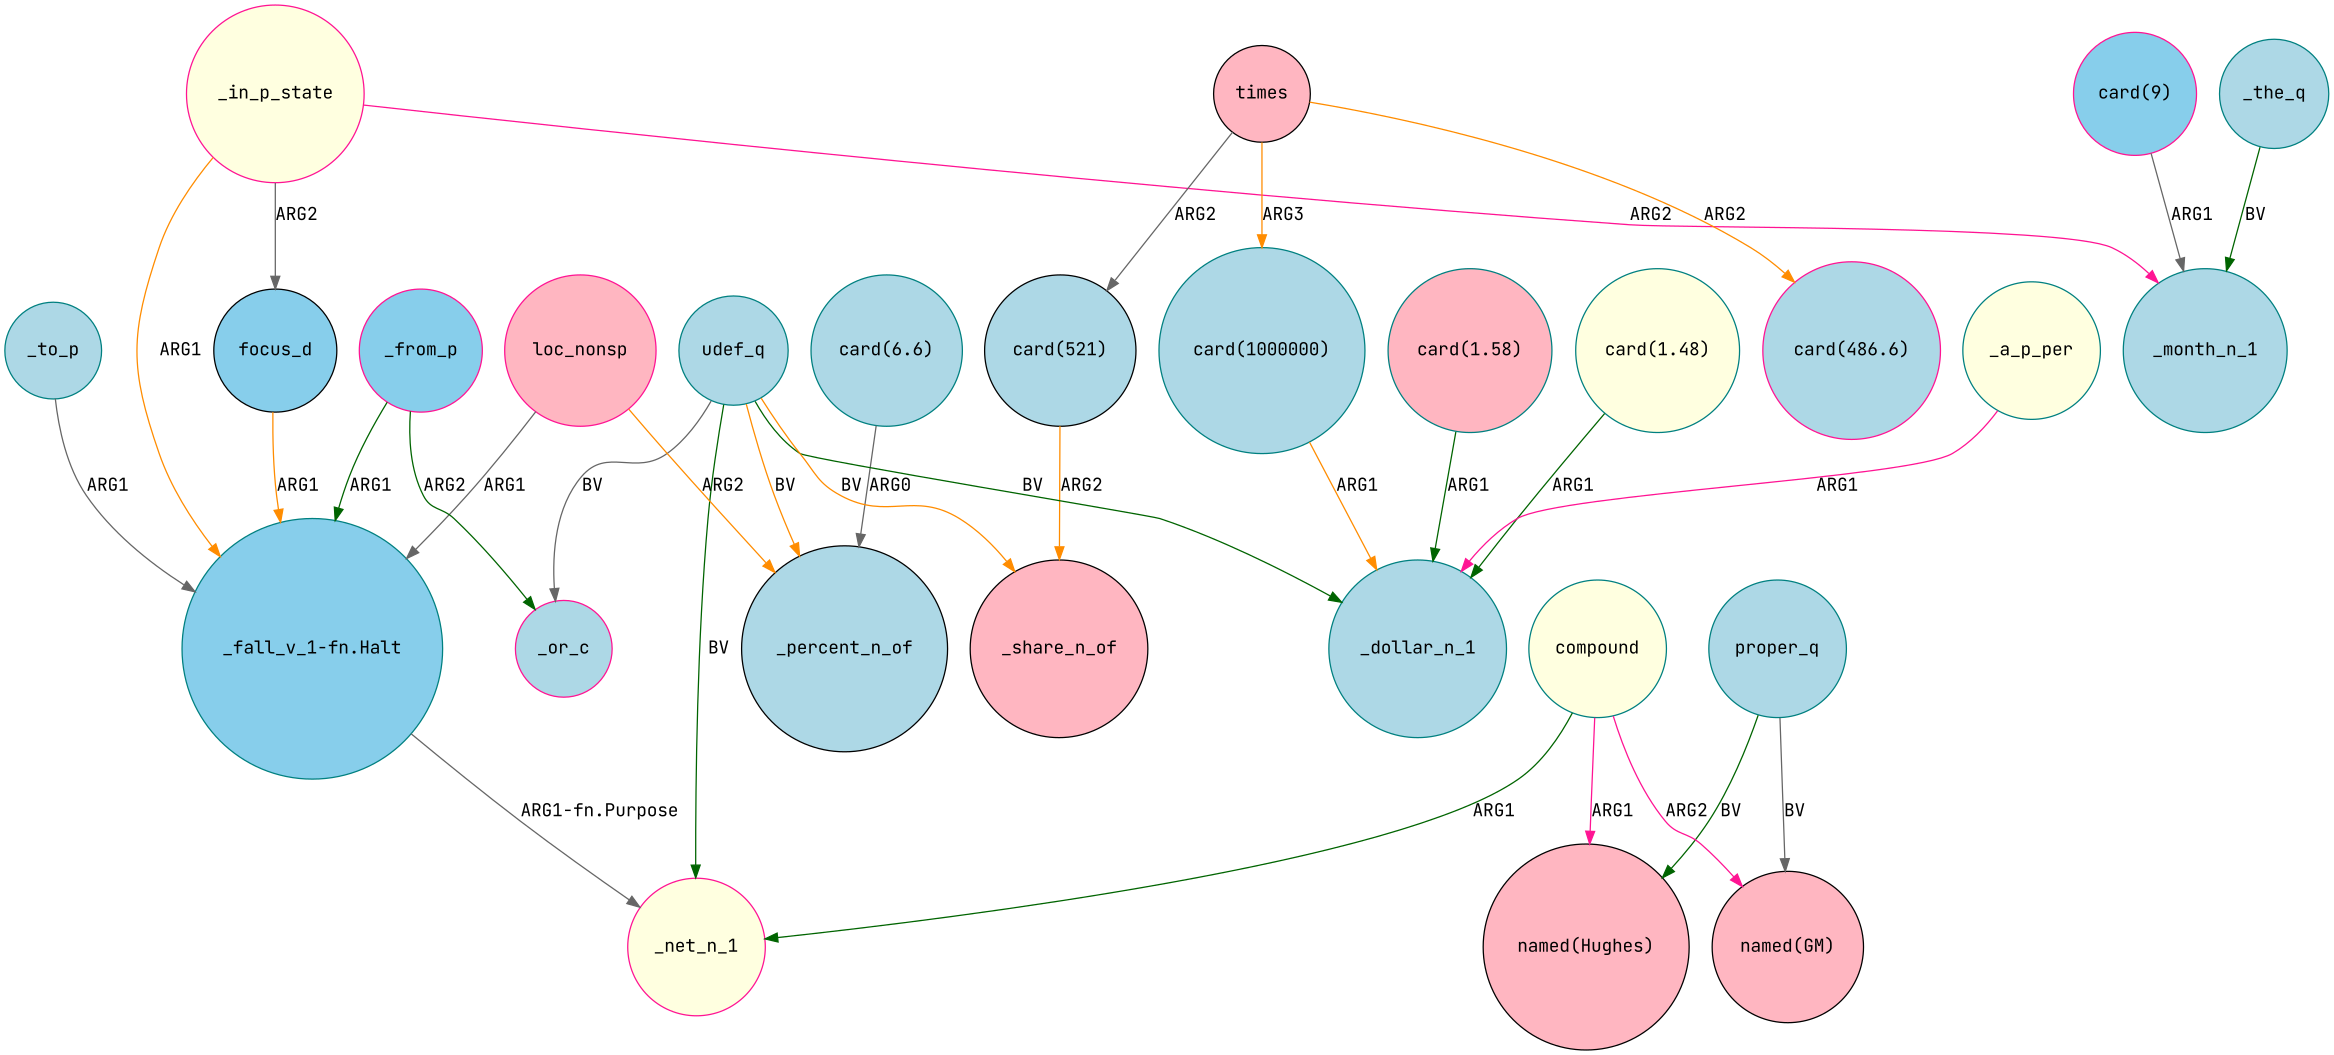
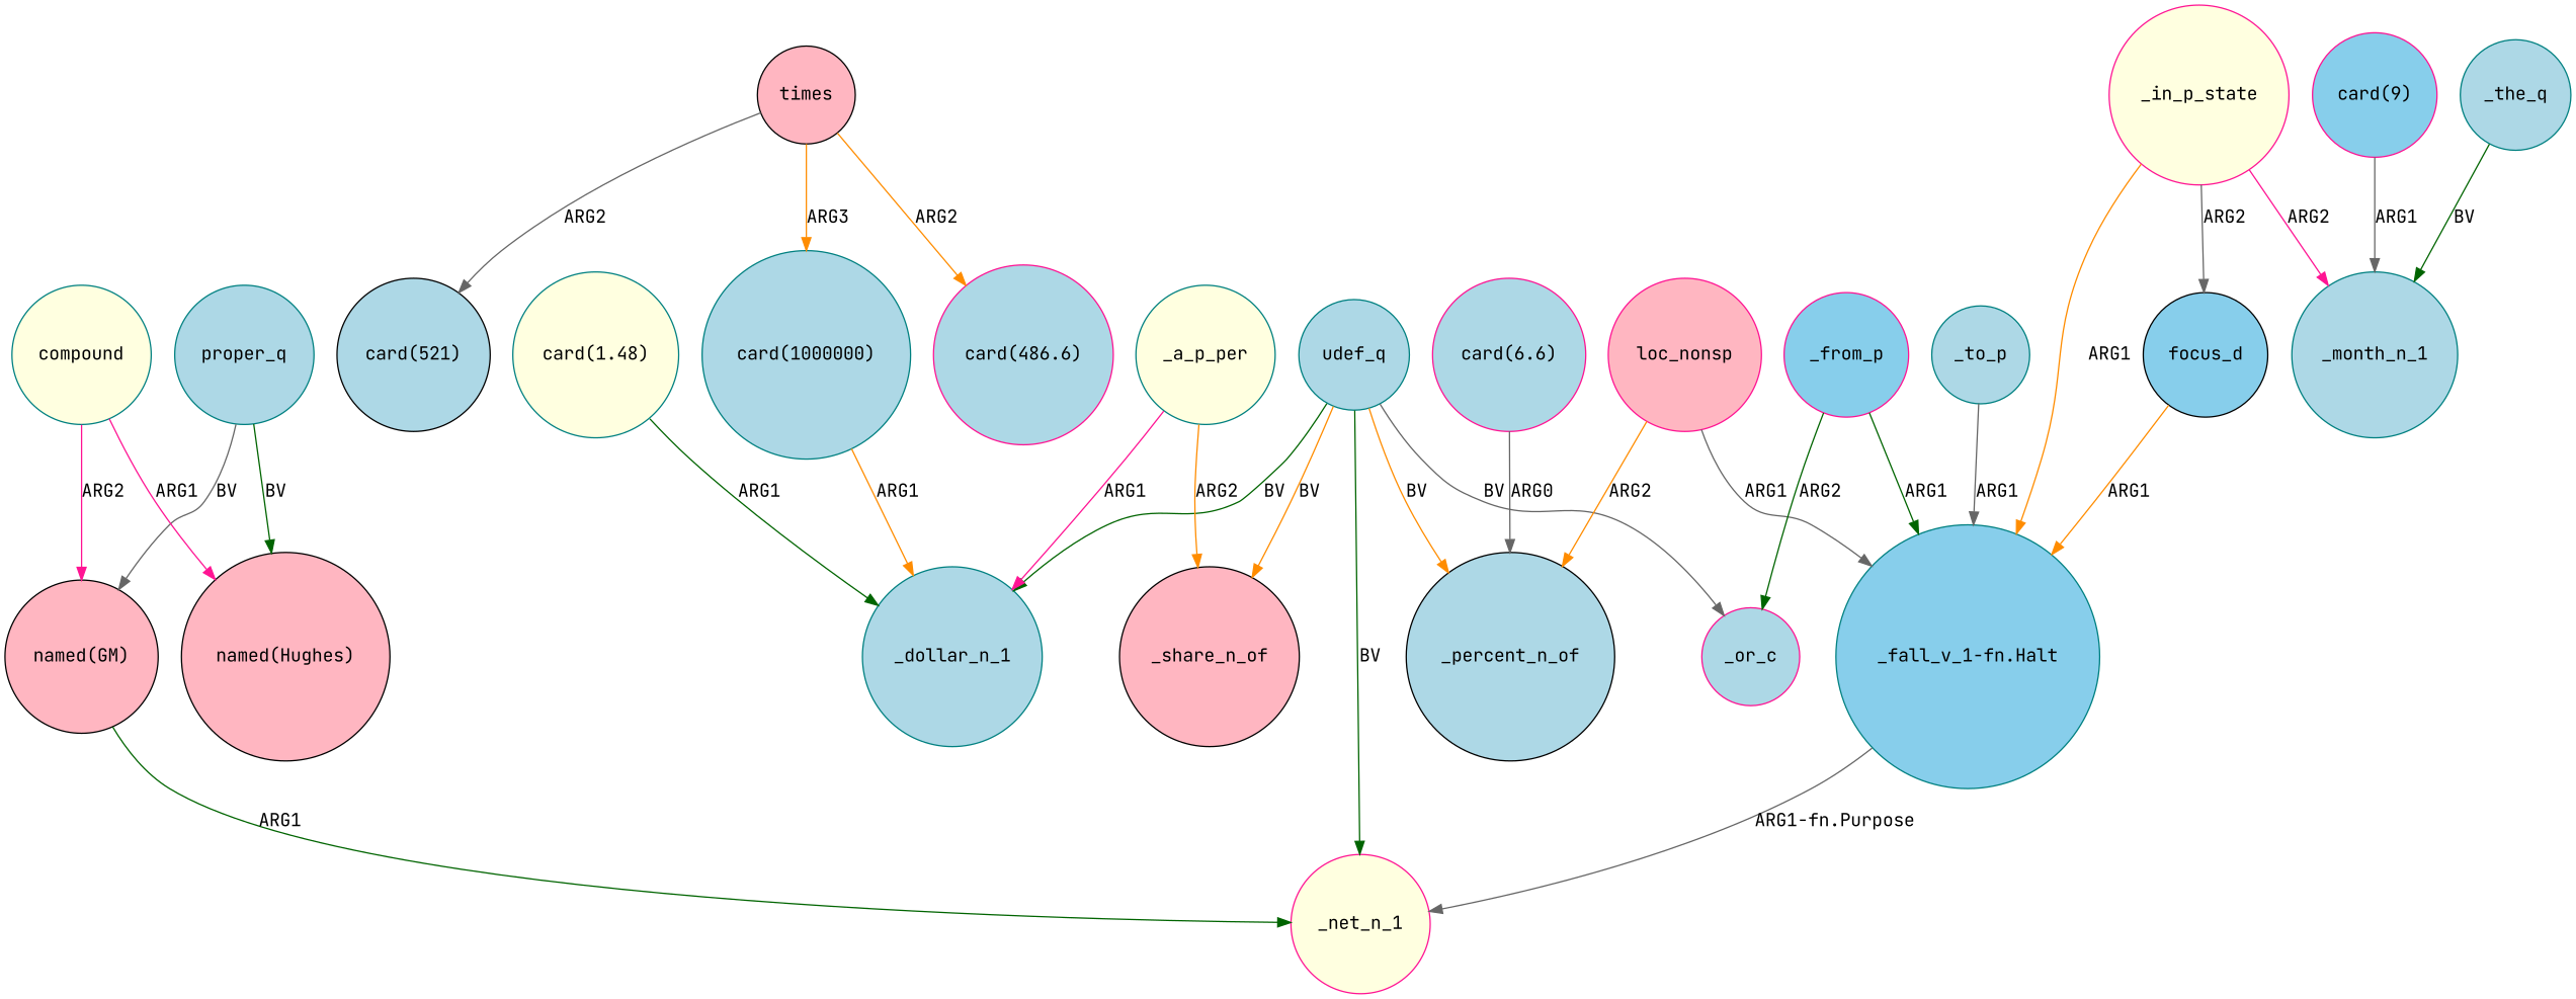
  digraph {
    fontname="JetBrains Mono"
    node [color=teal fillcolor=lightblue fontname="JetBrains Mono" shape=circle style=filled]
    edge [color=gray40 fontname="JetBrains Mono"]
    "_fall_v_1-fn.Halt" [fillcolor=skyblue]
    _to_p
    _or_c [color=deeppink]
    _net_n_1 [color=deeppink fillcolor=lightyellow]
    "card(1.48)" [fillcolor=lightyellow]
    _dollar_n_1
    focus_d [color=black fillcolor=skyblue]
    _in_p_state [color=deeppink fillcolor=lightyellow]
    _month_n_1
-   "card(6.6)"
+   "card(6.6)" [color=deeppink]
    _percent_n_of [color=black]
    _the_q
-   "card(1.58)" [fillcolor=lightpink]
    "named(GM)" [color=black fillcolor=lightpink]
    proper_q
    "named(Hughes)" [color=black fillcolor=lightpink]
    times [color=black fillcolor=lightpink]
    "card(1000000)"
    "card(486.6)" [color=deeppink]
    "card(521)" [color=black]
    udef_q
    _share_n_of [color=black fillcolor=lightpink]
    compound [fillcolor=lightyellow]
    loc_nonsp [color=deeppink fillcolor=lightpink]
    _a_p_per [fillcolor=lightyellow]
    _from_p [color=deeppink fillcolor=skyblue]
    "card(9)" [color=deeppink fillcolor=skyblue]
    "_fall_v_1-fn.Halt" -> _net_n_1 [label="ARG1-fn.Purpose"]
    _to_p -> "_fall_v_1-fn.Halt" [label=ARG1]
    "card(1.48)" -> _dollar_n_1 [color=darkgreen label=ARG1]
    focus_d -> "_fall_v_1-fn.Halt" [color=darkorange label=ARG1]
    _in_p_state -> "_fall_v_1-fn.Halt" [color=darkorange label=ARG1]
    _in_p_state -> focus_d [label=ARG2]
    _in_p_state -> _month_n_1 [color=deeppink label=ARG2]
    "card(6.6)" -> _percent_n_of [label=ARG0]
    _the_q -> _month_n_1 [color=darkgreen label=BV]
-   "card(1.58)" -> _dollar_n_1 [color=darkgreen label=ARG1]
    proper_q -> "named(GM)" [label=BV]
    proper_q -> "named(Hughes)" [color=darkgreen label=BV]
    times -> "card(1000000)" [color=darkorange label=ARG3]
    times -> "card(486.6)" [color=darkorange label=ARG2]
    times -> "card(521)" [label=ARG2]
    "card(1000000)" -> _dollar_n_1 [color=darkorange label=ARG1]
    udef_q -> _or_c [label=BV]
    udef_q -> _net_n_1 [color=darkgreen label=BV]
    udef_q -> _dollar_n_1 [color=darkgreen label=BV]
    udef_q -> _percent_n_of [color=darkorange label=BV]
    udef_q -> _share_n_of [color=darkorange label=BV]
-   compound -> _net_n_1 [color=darkgreen label=ARG1]
+   "named(GM)" -> _net_n_1 [color=darkgreen label=ARG1]
    compound -> "named(GM)" [color=deeppink label=ARG2]
    compound -> "named(Hughes)" [color=deeppink label=ARG1]
    loc_nonsp -> "_fall_v_1-fn.Halt" [label=ARG1]
    loc_nonsp -> _percent_n_of [color=darkorange label=ARG2]
    _a_p_per -> _dollar_n_1 [color=deeppink label=ARG1]
-   "card(521)" -> _share_n_of [color=darkorange label=ARG2]
+   _a_p_per -> _share_n_of [color=darkorange label=ARG2]
    _from_p -> "_fall_v_1-fn.Halt" [color=darkgreen label=ARG1]
    _from_p -> _or_c [color=darkgreen label=ARG2]
    "card(9)" -> _month_n_1 [label=ARG1]
  }
